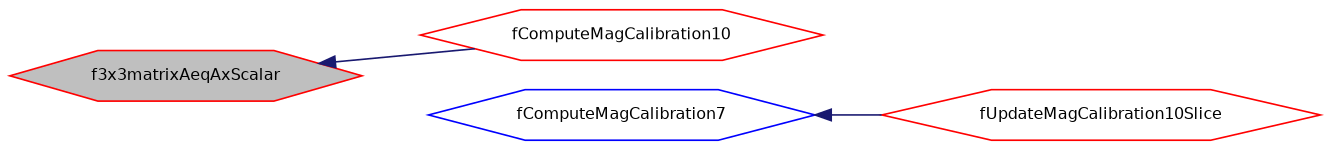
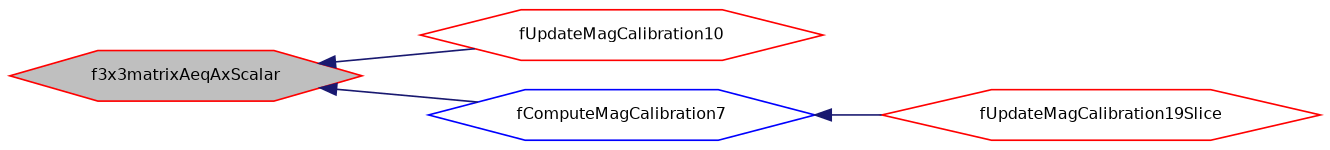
  digraph {
    rankdir=LR
    node [color=red fillcolor=white fontname=Helvetica fontsize=10 shape=hexagon style=filled]
    edge [color=midnightblue dir=back fontname=Helvetica fontsize=10 labelfontname=Helvetica labelfontsize=10 style=solid]
    n1 [fillcolor=grey75 fontcolor=black height=0.2 label=f3x3matrixAeqAxScalar width=0.4]
-   n2 [height=0.2 label=fComputeMagCalibration10 width=0.4]
+   n2 [height=0.2 label=fUpdateMagCalibration10 width=0.4]
    n3 [color=blue height=0.2 label=fComputeMagCalibration7 width=0.4]
-   n4 [height=0.2 label=fUpdateMagCalibration10Slice width=0.4]
+   n4 [height=0.2 label=fUpdateMagCalibration19Slice width=0.4]
    n1 -> n2
+   n1 -> n3
    n3 -> n4
  }
